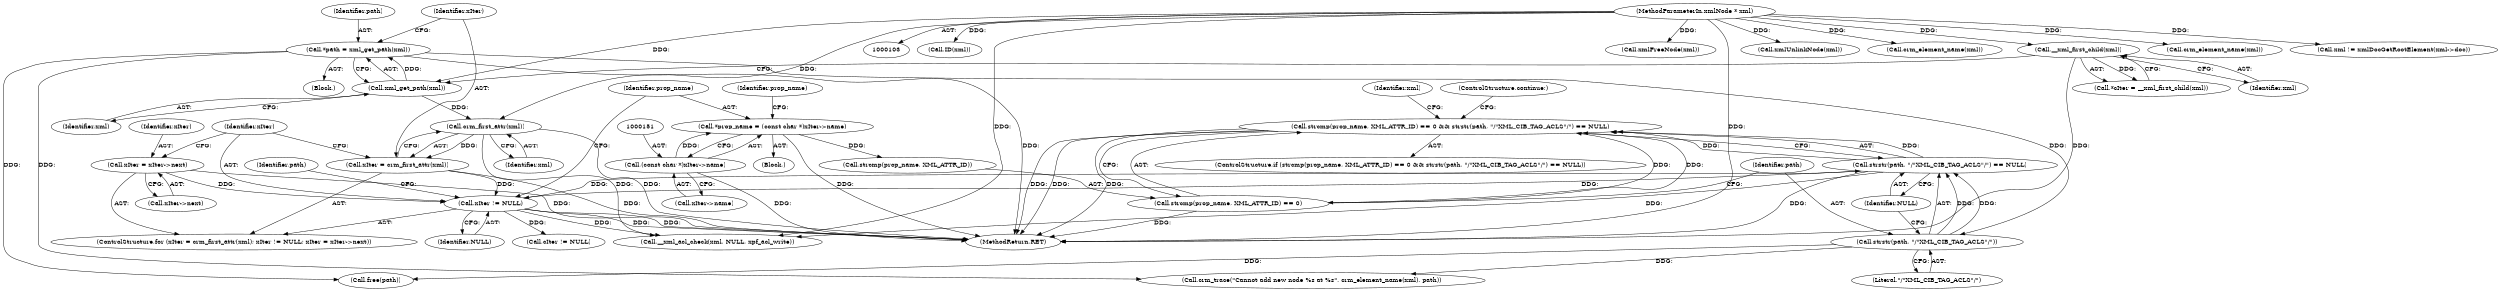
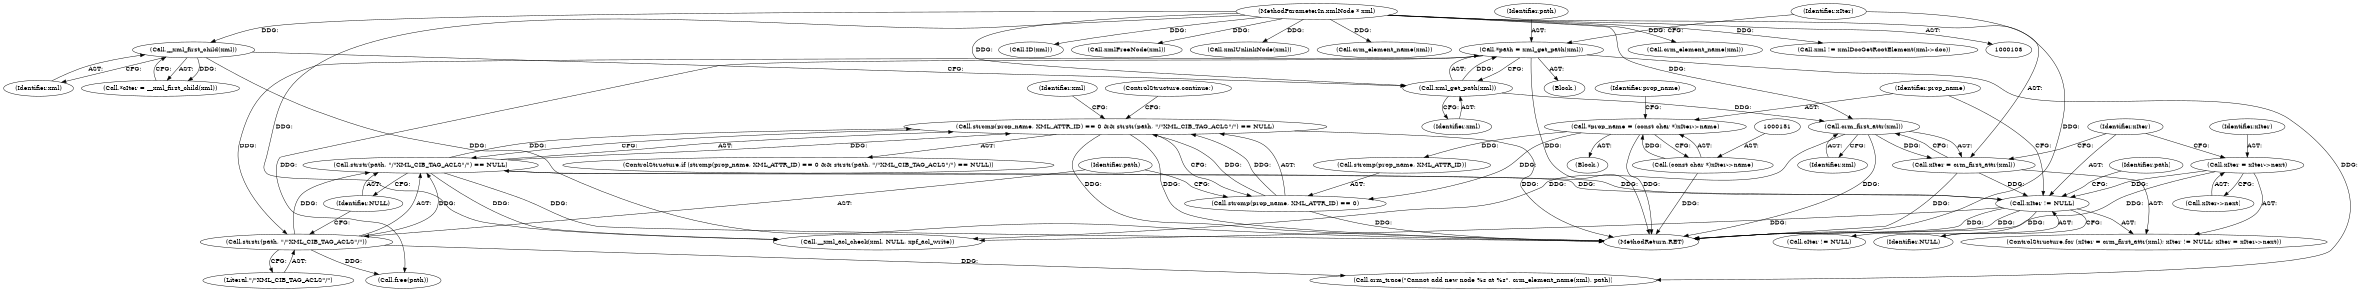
  digraph {
    n1 [label="(Call,strcmp(prop_name, XML_ATTR_ID) == 0 && strstr(path, \"/\"XML_CIB_TAG_ACLS\"/\") == NULL)"]
    n2 [label="(Call,strcmp(prop_name, XML_ATTR_ID) == 0)"]
    n3 [label="(Call,strstr(path, \"/\"XML_CIB_TAG_ACLS\"/\") == NULL)"]
    n4 [label="(ControlStructure,if (strcmp(prop_name, XML_ATTR_ID) == 0 && strstr(path, \"/\"XML_CIB_TAG_ACLS\"/\") == NULL))"]
    n5 [label="(MethodReturn,RET)"]
    n6 [label="(Call,xIter != NULL)"]
    n7 [label="(Call,__xml_acl_check(xml, NULL, xpf_acl_write))"]
    n8 [label="(Identifier,NULL)"]
    n9 [label="(Call,*prop_name = (const char *)xIter->name)"]
    n10 [label="(Call,(const char *)xIter->name)"]
    n11 [label="(Call,strcmp(prop_name, XML_ATTR_ID))"]
    n12 [label="(Block,)"]
-   n13 [label="(Call,xIter->name)"]
    n14 [label="(Identifier,NULL)"]
    n15 [label="(ControlStructure,for (xIter = crm_first_attr(xml); xIter != NULL; xIter = xIter->next))"]
    n16 [label="(Call,cIter != NULL)"]
    n17 [label="(Call,strstr(path, \"/\"XML_CIB_TAG_ACLS\"/\"))"]
    n18 [label="(Literal,\"/\"XML_CIB_TAG_ACLS\"/\")"]
    n19 [label="(Call,crm_trace(\"Cannot add new node %s at %s\", crm_element_name(xml), path))"]
    n20 [label="(Call,free(path))"]
    n21 [label="(Call,*path = xml_get_path(xml))"]
    n22 [label="(Call,xml_get_path(xml))"]
    n23 [label="(Block,)"]
    n24 [label="(Call,crm_first_attr(xml))"]
    n25 [label="(Identifier,xml)"]
    n26 [label="(Call,xIter = crm_first_attr(xml))"]
    n27 [label="(Identifier,xml)"]
    n28 [label="(Call,__xml_first_child(xml))"]
    n29 [label="(Identifier,xml)"]
    n30 [label="(Call,*cIter = __xml_first_child(xml))"]
    n31 [label="(MethodParameterIn,xmlNode * xml)"]
    n32 [label="(Call,ID(xml))"]
    n33 [label="(Call,xmlFreeNode(xml))"]
    n34 [label="(Call,xmlUnlinkNode(xml))"]
    n35 [label="(Call,crm_element_name(xml))"]
    n36 [label="(Call,crm_element_name(xml))"]
    n37 [label="(Call,xml != xmlDocGetRootElement(xml->doc))"]
    1000103
    n39 [label="(Call,xIter = xIter->next)"]
    n40 [label="(Call,xIter->next)"]
    n41 [label="(Identifier,xIter)"]
    n42 [label="(ControlStructure,continue;)"]
    n43 [label="(Identifier,xIter)"]
    n44 [label="(Identifier,path)"]
    n45 [label="(Identifier,path)"]
    n46 [label="(Identifier,prop_name)"]
    n47 [label="(Identifier,xIter)"]
    n48 [label="(Identifier,path)"]
    n49 [label="(Identifier,prop_name)"]
    n50 [label="(Identifier,xml)"]
    1000151
    n1 -> n2 [label="CFG: "]
    n1 -> n3 [label="CFG: "]
    n1 -> n4 [label="AST: "]
    n1 -> n5 [label="DDG: "]
    n1 -> n5 [label="DDG: "]
    n1 -> n5 [label="DDG: "]
    n2 -> n1 [label="AST: "]
    n2 -> n1 [label="DDG: "]
    n2 -> n1 [label="DDG: "]
    n2 -> n5 [label="DDG: "]
    n3 -> n1 [label="AST: "]
    n3 -> n1 [label="DDG: "]
    n3 -> n1 [label="DDG: "]
    n3 -> n5 [label="DDG: "]
    n3 -> n6 [label="DDG: "]
    n3 -> n7 [label="DDG: "]
    n3 -> n8 [label="CFG: "]
    n6 -> n3 [label="DDG: "]
    n6 -> n5 [label="DDG: "]
    n6 -> n5 [label="DDG: "]
    n6 -> n7 [label="DDG: "]
    n6 -> n14 [label="CFG: "]
    n6 -> n15 [label="AST: "]
    n6 -> n16 [label="DDG: "]
    n8 -> n3 [label="AST: "]
    n8 -> n17 [label="CFG: "]
+   n9 -> n2 [label="DDG: "]
    n9 -> n5 [label="DDG: "]
    n9 -> n10 [label="CFG: "]
    n9 -> n11 [label="DDG: "]
    n9 -> n12 [label="AST: "]
    n10 -> n5 [label="DDG: "]
    n10 -> n9 [label="AST: "]
    n10 -> n9 [label="DDG: "]
-   n10 -> n13 [label="CFG: "]
    n11 -> n2 [label="AST: "]
-   n13 -> n10 [label="AST: "]
    n14 -> n6 [label="AST: "]
    n17 -> n3 [label="AST: "]
    n17 -> n3 [label="DDG: "]
    n17 -> n3 [label="DDG: "]
    n17 -> n18 [label="CFG: "]
    n17 -> n19 [label="DDG: "]
    n17 -> n20 [label="DDG: "]
    n18 -> n17 [label="AST: "]
    n21 -> n5 [label="DDG: "]
    n21 -> n17 [label="DDG: "]
    n21 -> n19 [label="DDG: "]
    n21 -> n20 [label="DDG: "]
    n21 -> n22 [label="CFG: "]
    n21 -> n23 [label="AST: "]
    n22 -> n21 [label="AST: "]
    n22 -> n21 [label="DDG: "]
    n22 -> n24 [label="DDG: "]
    n22 -> n25 [label="CFG: "]
    n24 -> n5 [label="DDG: "]
    n24 -> n7 [label="DDG: "]
    n24 -> n26 [label="AST: "]
    n24 -> n26 [label="DDG: "]
    n24 -> n27 [label="CFG: "]
    n25 -> n22 [label="AST: "]
    n26 -> n5 [label="DDG: "]
    n26 -> n6 [label="DDG: "]
    n26 -> n15 [label="AST: "]
    n26 -> n24 [label="CFG: "]
    n27 -> n24 [label="AST: "]
    n28 -> n5 [label="DDG: "]
    n28 -> n22 [label="CFG: "]
    n28 -> n29 [label="CFG: "]
    n28 -> n30 [label="AST: "]
    n28 -> n30 [label="DDG: "]
    n29 -> n28 [label="AST: "]
    n30 -> n28 [label="CFG: "]
    n31 -> n5 [label="DDG: "]
    n31 -> n7 [label="DDG: "]
    n31 -> n22 [label="DDG: "]
    n31 -> n24 [label="DDG: "]
    n31 -> n28 [label="DDG: "]
    n31 -> n32 [label="DDG: "]
    n31 -> n33 [label="DDG: "]
    n31 -> n34 [label="DDG: "]
    n31 -> n35 [label="DDG: "]
    n31 -> n36 [label="DDG: "]
    n31 -> n37 [label="DDG: "]
    n31 -> 1000103 [label="AST: "]
    n39 -> n5 [label="DDG: "]
    n39 -> n6 [label="DDG: "]
    n39 -> n15 [label="AST: "]
    n39 -> n40 [label="CFG: "]
    n40 -> n39 [label="AST: "]
    n41 -> n39 [label="AST: "]
    n42 -> n1 [label="CFG: "]
    n43 -> n21 [label="CFG: "]
    n43 -> n26 [label="AST: "]
    n44 -> n6 [label="CFG: "]
    n45 -> n2 [label="CFG: "]
    n45 -> n17 [label="AST: "]
    n46 -> n6 [label="CFG: "]
    n46 -> n9 [label="AST: "]
    n47 -> n6 [label="AST: "]
    n47 -> n26 [label="CFG: "]
    n47 -> n39 [label="CFG: "]
    n48 -> n21 [label="AST: "]
    n49 -> n9 [label="CFG: "]
    n50 -> n1 [label="CFG: "]
    1000151 -> n10 [label="AST: "]
  }
